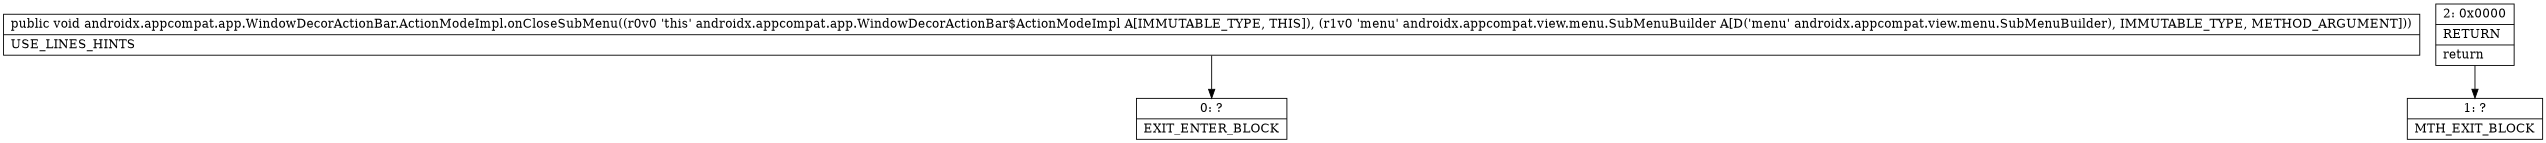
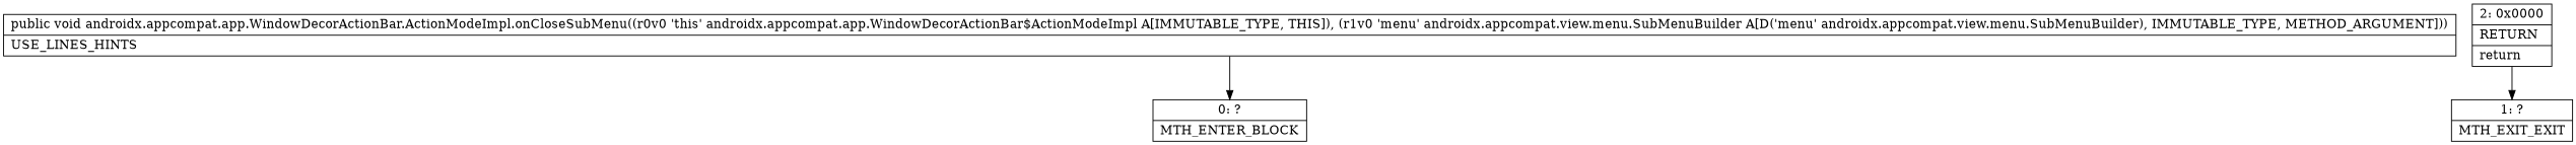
  digraph {
    node [shape=record]
-   n1 [label="{0\:\ ?|EXIT_ENTER_BLOCK\l}"]
+   n1 [label="{0\:\ ?|MTH_ENTER_BLOCK\l}"]
    n2 [label="{2\:\ 0x0000|RETURN\l|return\l}"]
-   n3 [label="{1\:\ ?|MTH_EXIT_BLOCK\l}"]
+   n3 [label="{1\:\ ?|MTH_EXIT_EXIT\l}"]
    n4 [label="{public void androidx.appcompat.app.WindowDecorActionBar.ActionModeImpl.onCloseSubMenu((r0v0 'this' androidx.appcompat.app.WindowDecorActionBar$ActionModeImpl A[IMMUTABLE_TYPE, THIS]), (r1v0 'menu' androidx.appcompat.view.menu.SubMenuBuilder A[D('menu' androidx.appcompat.view.menu.SubMenuBuilder), IMMUTABLE_TYPE, METHOD_ARGUMENT]))  | USE_LINES_HINTS\l}"]
    n2 -> n3
    n4 -> n1
  }
